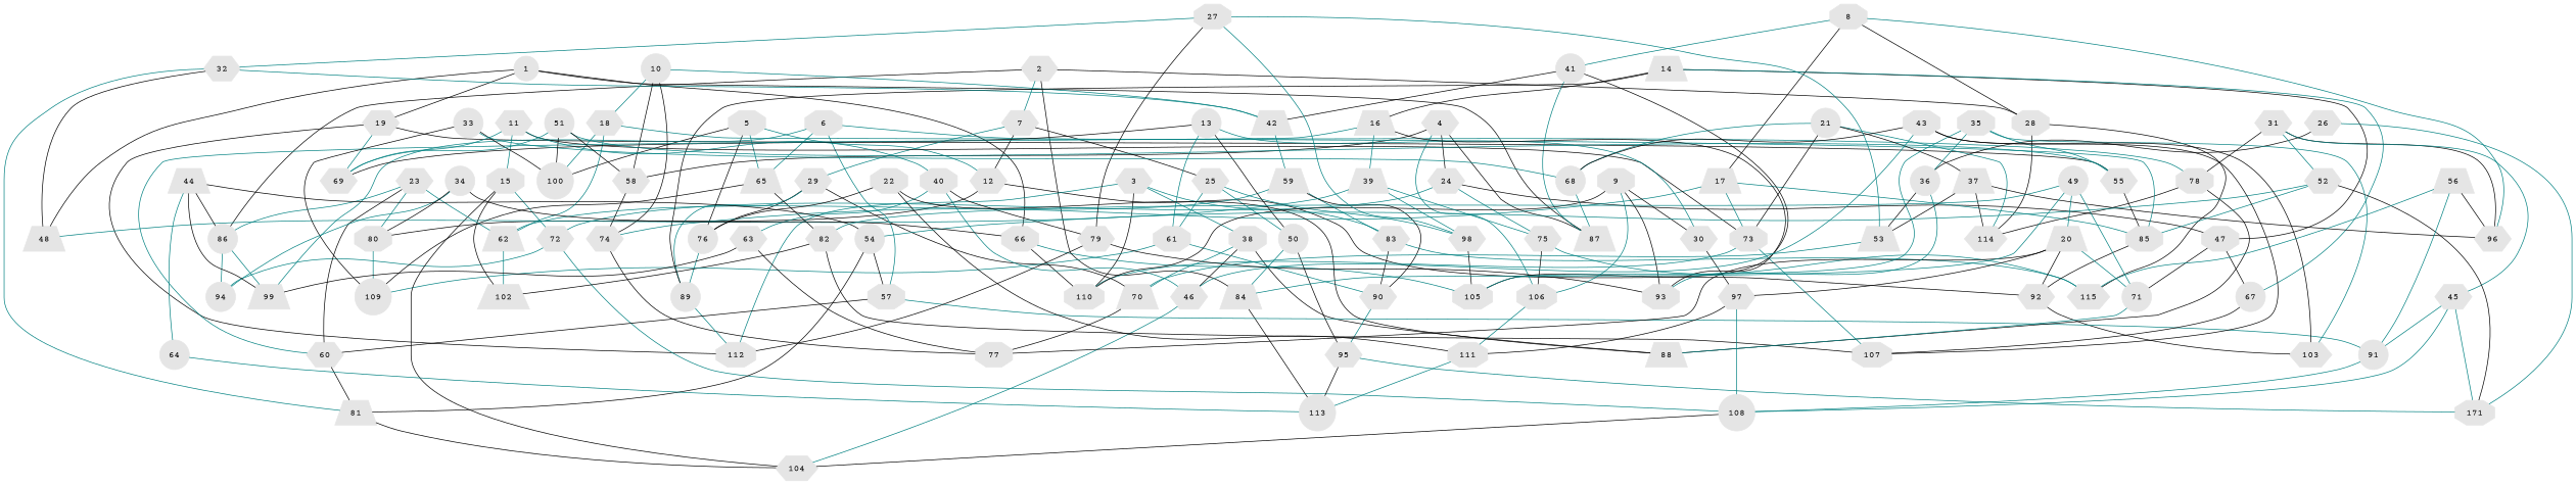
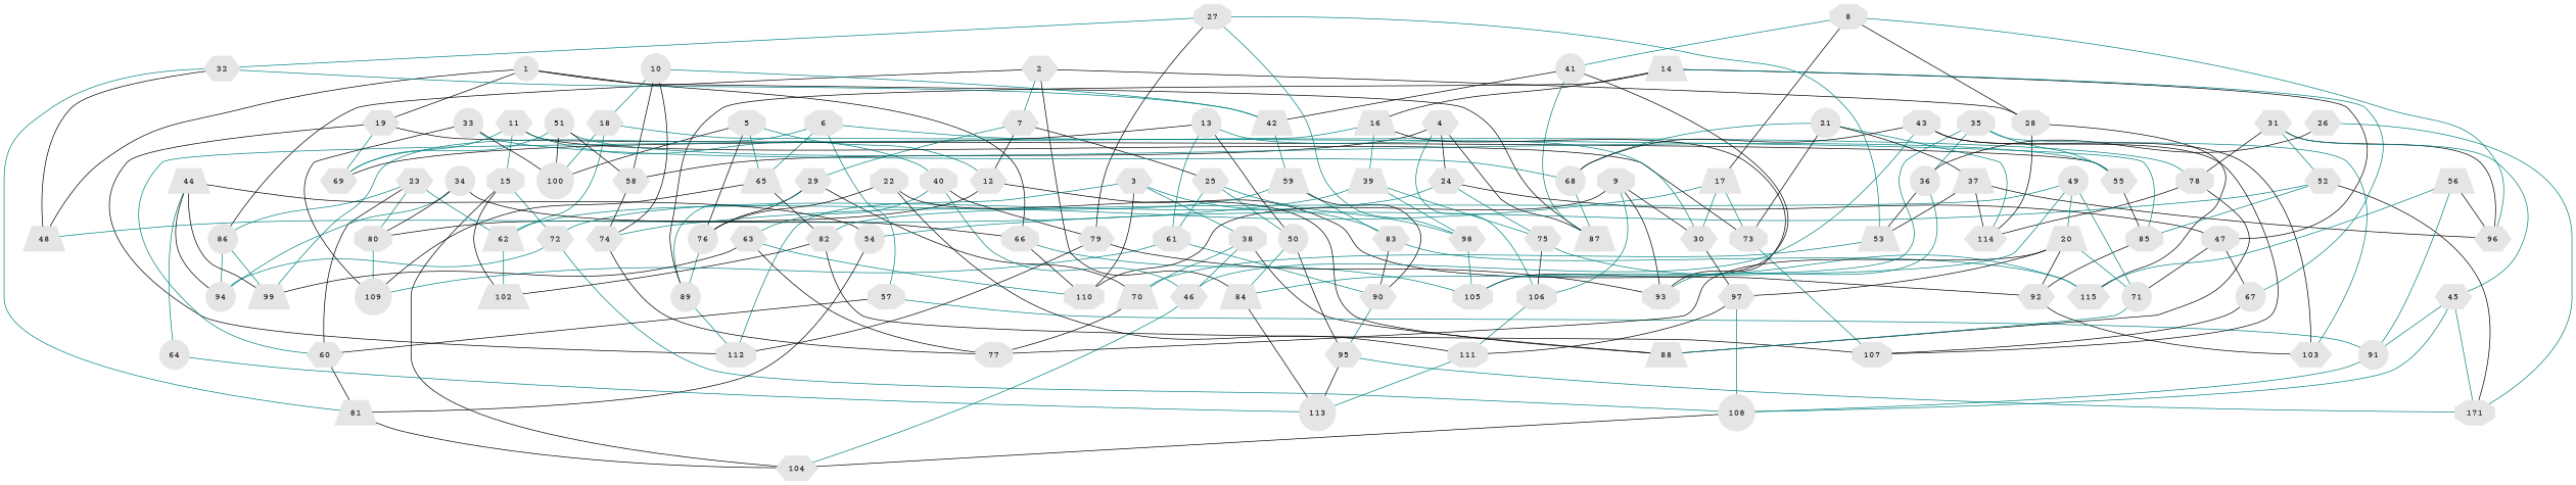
  graph {
    fontname="Courier Prime"
    node [color=gray90 fontname="Courier Prime" shape=hexagon style=filled]
    edge [color=teal fontname="Courier Prime"]
    1 [shape=circle]
    19
    48 [shape=trapezium]
    66 [shape=octagon]
    87 [shape=trapezium]
    112 [shape=octagon]
    69
    55
    110 [shape=octagon]
    105 [shape=octagon]
    2
    7
    28 [shape=octagon]
    84 [shape=trapezium]
    86 [shape=circle]
    12
    25
    29
    114
    115
    113 [shape=circle]
    99 [shape=trapezium]
    94 [shape=circle]
    38 [shape=octagon]
    3
    83
    88 [shape=trapezium]
    70 [shape=trapezium]
    46
    90
    4
    24
    58
    106 [shape=octagon]
    47 [shape=octagon]
    72
    75
    74
    111 [shape=octagon]
    5 [shape=octagon]
    65 [shape=trapezium]
    76 [shape=circle]
    100 [shape=circle]
    80 [shape=octagon]
    92
    109 [shape=circle]
    82
    89 [shape=circle]
    6 [shape=octagon]
    57 [shape=octagon]
    78 [shape=octagon]
    60
    91 [shape=circle]
    50 [shape=circle]
    61 [shape=octagon]
    98
    8 [shape=octagon]
    17 [shape=trapezium]
    41 [shape=circle]
    96
    30
    73 [shape=octagon]
    42 [shape=trapezium]
    9 [shape=octagon]
    93 [shape=octagon]
    97
    10 [shape=circle]
    18
    62 [shape=trapezium]
    85 [shape=octagon]
    59 [shape=trapezium]
    77 [shape=octagon]
    15 [shape=octagon]
    11
    40 [shape=octagon]
    102 [shape=trapezium]
    104
    79
    63
    107 [shape=octagon]
    103
    13 [shape=circle]
    95
    14 [shape=trapezium]
    16 [shape=trapezium]
    67 [shape=circle]
    39 [shape=trapezium]
    71 [shape=circle]
    108 [shape=circle]
    81 [shape=trapezium]
    20 [shape=trapezium]
    21 [shape=circle]
    37 [shape=trapezium]
    68 [shape=circle]
    53 [shape=trapezium]
    22 [shape=octagon]
    36 [shape=circle]
    26
    n99 [label=171 shape=octagon]
    23
    27 [shape=octagon]
    32
    31
    45
    52
    54 [shape=circle]
    33 [shape=circle]
    34 [shape=circle]
    64 [shape=circle]
    35 [shape=octagon]
    43 [shape=octagon]
    44 [shape=trapezium]
    49 [shape=circle]
    51 [shape=circle]
    56 [shape=trapezium]
    1 -- 19 [color=black]
    1 -- 48 [color=black]
    1 -- 66 [color=black]
    1 -- 87 [color=black]
    19 -- 112 [color=black]
    19 -- 69
    19 -- 55 [color=black]
    66 -- 110 [color=black]
    66 -- 105
    55 -- 85 [color=black]
    2 -- 7
    2 -- 28 [color=black]
    2 -- 84 [color=black]
    2 -- 86 [color=black]
    7 -- 12 [color=black]
    7 -- 25 [color=black]
    7 -- 29
    28 -- 114 [color=black]
    28 -- 115 [color=black]
    84 -- 113 [color=black]
    86 -- 99
    86 -- 94
    12 -- 80 [color=black]
    12 -- 92 [color=black]
    25 -- 50
    25 -- 61
    25 -- 98
    29 -- 70 [color=black]
    29 -- 76 [color=black]
    29 -- 89
    38 -- 88 [color=black]
    38 -- 70
-   38 -- 46 [color=black]
+   38 -- 46
    3 -- 112
    3 -- 110 [color=black]
    3 -- 38
    3 -- 83
    83 -- 115
    83 -- 90 [color=black]
    70 -- 77 [color=black]
    46 -- 104
    90 -- 95
    4 -- 87 [color=black]
    4 -- 24 [color=black]
    4 -- 58 [color=black]
    4 -- 106
    24 -- 47 [color=black]
    24 -- 72
    24 -- 75
    58 -- 74 [color=black]
    106 -- 111
    47 -- 67 [color=black]
    47 -- 71 [color=black]
    72 -- 94
    72 -- 108
    75 -- 115
    75 -- 106 [color=black]
    74 -- 77 [color=black]
    111 -- 113
    5 -- 12
    5 -- 65
    5 -- 76 [color=black]
    5 -- 100 [color=black]
    65 -- 109 [color=black]
    65 -- 82 [color=black]
    76 -- 89
    80 -- 109
    92 -- 103 [color=black]
    82 -- 102 [color=black]
    82 -- 107 [color=black]
    89 -- 112
    6 -- 99
    6 -- 65
    6 -- 57
    6 -- 78
    57 -- 60 [color=black]
    57 -- 91
    78 -- 114 [color=black]
    78 -- 88 [color=black]
    60 -- 81 [color=black]
    91 -- 108
    50 -- 84
    50 -- 95 [color=black]
    61 -- 90
    61 -- 109
-   98 -- 105 [color=black]
+   98 -- 105
    8 -- 28 [color=black]
    8 -- 17 [color=black]
    8 -- 41
    8 -- 96
    17 -- 74
-   17 -- 85
+   17 -- 30
    17 -- 73
    41 -- 87
    41 -- 105 [color=black]
    41 -- 42 [color=black]
    30 -- 97 [color=black]
    73 -- 107
    42 -- 59
    9 -- 110 [color=black]
    9 -- 106
    9 -- 30 [color=black]
    9 -- 93 [color=black]
    97 -- 111 [color=black]
    97 -- 108
    10 -- 58 [color=black]
    10 -- 74 [color=black]
    10 -- 42
    10 -- 18
    18 -- 100
    18 -- 62
    18 -- 85
    62 -- 102
    85 -- 92 [color=black]
    59 -- 83
    59 -- 90 [color=black]
    59 -- 62
    15 -- 72
    15 -- 102 [color=black]
    15 -- 104 [color=black]
    11 -- 69
    11 -- 73 [color=black]
    11 -- 15
    11 -- 40
    40 -- 46
    40 -- 79 [color=black]
    40 -- 63
    79 -- 112 [color=black]
    79 -- 93 [color=black]
-   73 -- 110
+   63 -- 110
    63 -- 99 [color=black]
    63 -- 77 [color=black]
    13 -- 69 [color=black]
    13 -- 50 [color=black]
    13 -- 61
    13 -- 30
    95 -- 113 [color=black]
    95 -- n99
    14 -- 47 [color=black]
    14 -- 89 [color=black]
    14 -- 16 [color=black]
    14 -- 67
    16 -- 60
    16 -- 93 [color=black]
    16 -- 39
    67 -- 107 [color=black]
    39 -- 48
    39 -- 75
    39 -- 98
    71 -- 88
    108 -- 104 [color=black]
    81 -- 104 [color=black]
    20 -- 92 [color=black]
    20 -- 97 [color=black]
    20 -- 77 [color=black]
    20 -- 71
    21 -- 114
    21 -- 73 [color=black]
    21 -- 37 [color=black]
    21 -- 68
    37 -- 114 [color=black]
    37 -- 96 [color=black]
    37 -- 53 [color=black]
    68 -- 87
    53 -- 70
    22 -- 88 [color=black]
    22 -- 111 [color=black]
    22 -- 76 [color=black]
    36 -- 93
    36 -- 53 [color=black]
    26 -- 36 [color=black]
    26 -- n99
    23 -- 86
    23 -- 80
    23 -- 60 [color=black]
    23 -- 62
    27 -- 98
    27 -- 79 [color=black]
    27 -- 53
    27 -- 32
    32 -- 48 [color=black]
    32 -- 42
    32 -- 81
    31 -- 78 [color=black]
    31 -- 96 [color=black]
    31 -- 45
    31 -- 52
    45 -- 91
    45 -- 108
    45 -- n99
    52 -- 85
    52 -- n99 [color=black]
    52 -- 54
-   54 -- 57 [color=black]
    54 -- 81 [color=black]
    33 -- 100 [color=black]
    33 -- 109 [color=black]
    33 -- 68
    34 -- 66 [color=black]
    34 -- 94
    34 -- 80 [color=black]
    64 -- 113
    35 -- 55
    35 -- 105
    35 -- 103
    35 -- 36
    43 -- 46
    43 -- 107 [color=black]
    43 -- 103 [color=black]
    43 -- 68 [color=black]
    44 -- 99 [color=black]
-   44 -- 86 [color=black]
+   44 -- 94 [color=black]
    44 -- 54 [color=black]
    44 -- 64
    49 -- 84
    49 -- 82
    49 -- 71
    49 -- 20
    51 -- 69
    51 -- 55
    51 -- 58 [color=black]
    51 -- 100 [color=black]
    56 -- 115
    56 -- 91
    56 -- 96 [color=black]
  }
